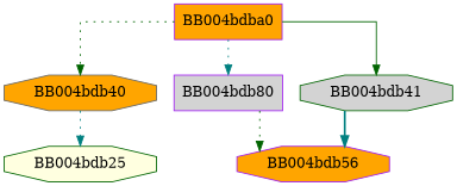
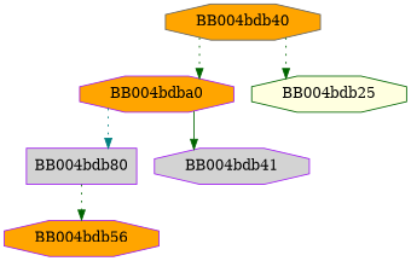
  digraph {
    splines=ortho
    node [color=purple fillcolor=orange shape=octagon style=filled]
    edge [color=darkgreen style=dotted]
    n1 [color=gray40 label=BB004bdb40]
-   BB004bdba0 [shape=box]
+   BB004bdba0
    BB004bdb25 [color=darkgreen fillcolor=lightyellow]
    BB004bdb80 [fillcolor=lightgrey shape=box]
-   BB004bdb41 [color=darkgreen fillcolor=lightgrey]
+   BB004bdb41 [fillcolor=lightgrey]
    BB004bdb56
-   BB004bdba0 -> n1
-   n1 -> BB004bdb25 [color=teal]
+   n1 -> BB004bdba0
+   n1 -> BB004bdb25
    BB004bdba0 -> BB004bdb80 [color=teal]
    BB004bdba0 -> BB004bdb41 [style=solid]
    BB004bdb80 -> BB004bdb56
-   BB004bdb41 -> BB004bdb56 [color=teal style=bold]
  }
